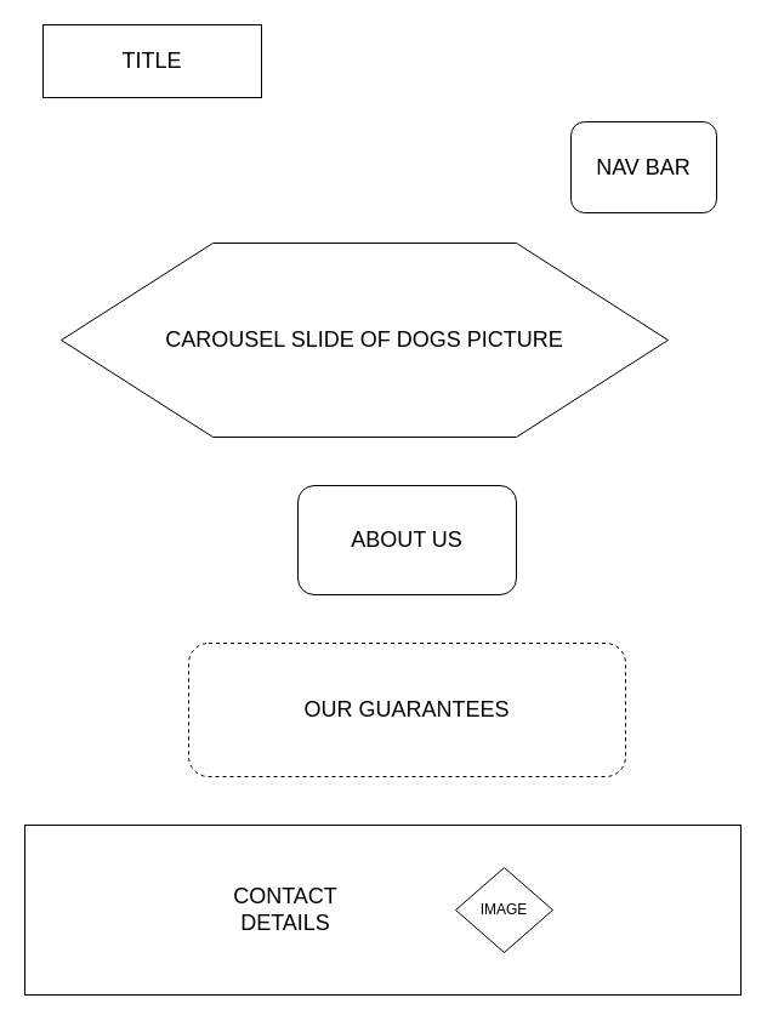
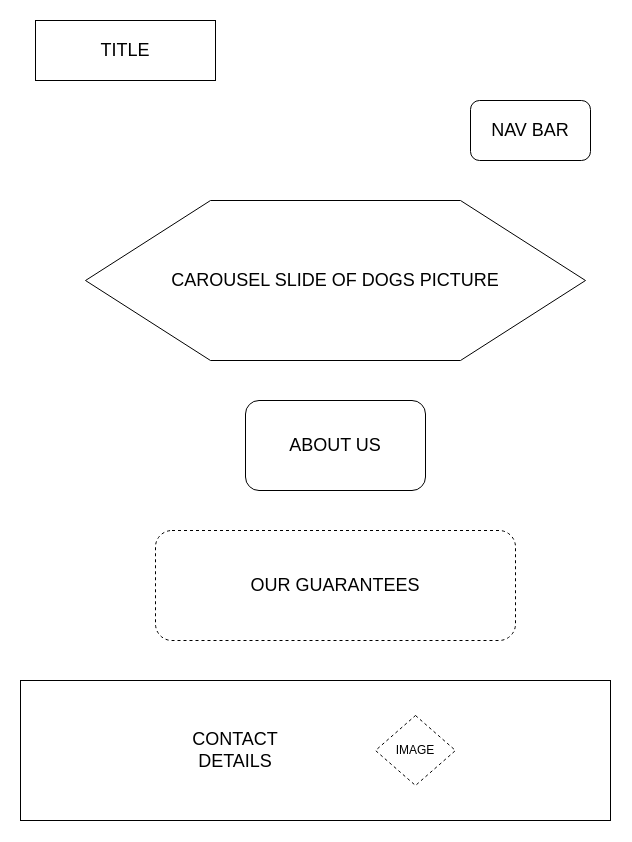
  <mxCell id="0" />
  <mxCell id="1" parent="0" />
  <mxCell id="2" value="&lt;font style=&quot;font-size: 18px&quot;&gt;TITLE&lt;/font&gt;" style="rounded=0;whiteSpace=wrap;html=1;" vertex="1" parent="1"><mxGeometry x="35" y="20" width="180" height="60" as="geometry" /></mxCell>
- <mxCell id="3" value="&lt;font style=&quot;font-size: 18px&quot;&gt;NAV BAR&lt;/font&gt;" style="rounded=1;whiteSpace=wrap;html=1;" vertex="1" parent="1"><mxGeometry x="470" y="100" width="120" height="75" as="geometry" /></mxCell>
- <mxCell id="4" value="&lt;font style=&quot;font-size: 18px&quot;&gt;CAROUSEL SLIDE OF DOGS PICTURE&lt;/font&gt;" style="shape=hexagon;perimeter=hexagonPerimeter2;whiteSpace=wrap;html=1;" vertex="1" parent="1"><mxGeometry x="50" y="200" width="500" height="160" as="geometry" /></mxCell>
+ <mxCell id="3" value="&lt;font style=&quot;font-size: 18px&quot;&gt;NAV BAR&lt;/font&gt;" style="rounded=1;whiteSpace=wrap;html=1;" vertex="1" parent="1"><mxGeometry x="470" y="100" width="120" height="60" as="geometry" /></mxCell>
+ <mxCell id="4" value="&lt;font style=&quot;font-size: 18px&quot;&gt;CAROUSEL SLIDE OF DOGS PICTURE&lt;/font&gt;" style="shape=hexagon;perimeter=hexagonPerimeter2;whiteSpace=wrap;html=1;" vertex="1" parent="1"><mxGeometry x="85" y="200" width="500" height="160" as="geometry" /></mxCell>
  <mxCell id="5" value="&lt;font style=&quot;font-size: 18px&quot;&gt;ABOUT US&lt;/font&gt;" style="rounded=1;whiteSpace=wrap;html=1;" vertex="1" parent="1"><mxGeometry x="245" y="400" width="180" height="90" as="geometry" /></mxCell>
  <mxCell id="6" value="&lt;font style=&quot;font-size: 18px&quot;&gt;OUR GUARANTEES&lt;/font&gt;" style="rounded=1;whiteSpace=wrap;html=1;dashed=1;" vertex="1" parent="1"><mxGeometry x="155" y="530" width="360" height="110" as="geometry" /></mxCell>
  <mxCell id="7" value="" style="rounded=0;whiteSpace=wrap;html=1;" vertex="1" parent="1"><mxGeometry x="20" y="680" width="590" height="140" as="geometry" /></mxCell>
  <mxCell id="8" value="&lt;font style=&quot;font-size: 18px&quot;&gt;CONTACT DETAILS&lt;/font&gt;" style="text;html=1;strokeColor=none;fillColor=none;align=center;verticalAlign=middle;whiteSpace=wrap;rounded=0;" vertex="1" parent="1"><mxGeometry x="170" y="735" width="130" height="30" as="geometry" /></mxCell>
- <mxCell id="9" value="IMAGE" style="rhombus;whiteSpace=wrap;html=1;" vertex="1" parent="1"><mxGeometry x="375" y="715" width="80" height="70" as="geometry" /></mxCell>
+ <mxCell id="9" value="IMAGE" style="rhombus;whiteSpace=wrap;html=1;dashed=1;" vertex="1" parent="1"><mxGeometry x="375" y="715" width="80" height="70" as="geometry" /></mxCell>
